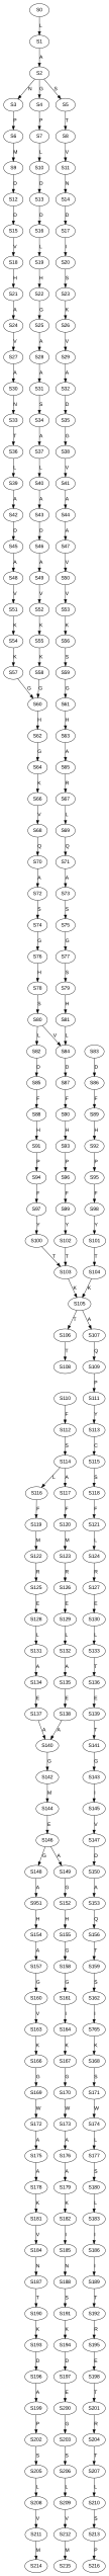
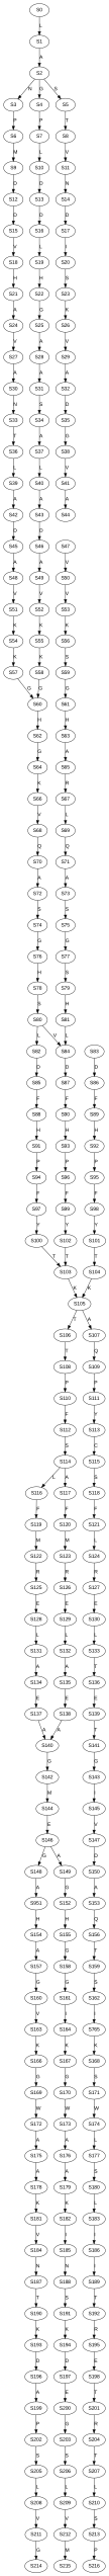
  strict digraph {
    fontname="Liberation Sans"
    node [fontname="Liberation Sans"]
    edge [fontname="Liberation Sans"]
    S0
    S1
    S2
    S3
    S4
    S5
    S6
    S7
    S8
    S9
    S10
    S11
    S12
    S13
    S14
    S15
    S16
    S17
    S18
    S19
    S20
    S21
    S22
    S23
    S24
    S25
    S26
    S27
    S28
    S29
    S30
    S31
    S32
    S33
    S34
    S35
    S36
    S37
    S38
    S39
    S40
    S41
    S42
    S43
    S44
    S45
    S46
    S47
    S48
    S49
    S50
    S51
    S52
    S53
    S54
    S55
    S56
    S57
    S58
    S59
    S60
    S61
    S62
    S63
    S64
    S65
    S66
    S67
    S68
    S69
    S70
    S71
    S72
    S73
    S74
    S75
    S76
    S77
    S78
    S79
    S80
    S81
    S82
    S84
    S85
    S83
    S86
    S87
    S88
    S89
    S90
    S91
    S92
    S93
    S94
    S95
    S96
    S97
    S98
    S99
    S100
    S101
    S102
    S103
    S104
    S105
    S106
    S107
    S108
    S109
    S110
    S111
    S112
    S113
    S114
    S115
    S116
    S117
    S118
    S119
    S120
    S121
    S122
    S123
    S124
    S125
    S126
    S127
    S128
    S129
    S130
    S131
    S132
    S133
    S134
    S135
    S136
    S137
    S138
    S139
    S140
    S141
    S142
    S143
    S144
    S145
    S146
    S147
    S148
    S149
    S150
    n152 [label=S951]
    S152
    S153
    S154
    S155
    S156
    S157
    S158
    S159
    S160
    S161
    S162
    S163
    S164
    n166 [label=S765]
    S166
    S167
    S168
    S169
    S170
    S171
    S172
    S173
    S174
    S175
    S176
    S177
    S178
    S179
    S180
    S181
    S182
    S183
    S184
    S185
    S186
    S187
    S188
    S189
    S190
    S191
    S192
    S193
    S194
    S195
    S196
    S197
    S198
    S199
    S200
    S201
    S202
    S203
    S204
    S205
    S206
    S207
    S208
    S209
    S210
    S211
    S212
    S213
    S214
    S215
    S216
    S0 -> S1 [label=L]
    S1 -> S2 [label=A]
    S2 -> S3 [label=N]
    S2 -> S4 [label=G]
    S2 -> S5 [label=S]
    S3 -> S6 [label=P]
    S4 -> S7 [label=P]
    S5 -> S8 [label=T]
    S6 -> S9 [label=M]
    S7 -> S10 [label=L]
    S8 -> S11 [label=V]
    S9 -> S12 [label=D]
    S10 -> S13 [label=D]
    S11 -> S14 [label=N]
    S12 -> S15 [label=D]
    S13 -> S16 [label=D]
    S14 -> S17 [label=D]
    S15 -> S18 [label=V]
    S16 -> S19 [label=L]
    S17 -> S20 [label=I]
    S18 -> S21 [label=H]
    S19 -> S22 [label=H]
    S20 -> S23 [label=S]
    S21 -> S24 [label=A]
    S22 -> S25 [label=G]
    S23 -> S26 [label=K]
    S24 -> S27 [label=V]
    S25 -> S28 [label=A]
    S26 -> S29 [label=V]
    S27 -> S30 [label=A]
    S28 -> S31 [label=A]
    S29 -> S32 [label=A]
    S30 -> S33 [label=N]
    S31 -> S34 [label=S]
    S32 -> S35 [label=D]
    S33 -> S36 [label=T]
    S34 -> S37 [label=A]
    S35 -> S38 [label=G]
    S36 -> S39 [label=L]
    S37 -> S40 [label=L]
    S38 -> S41 [label=V]
    S39 -> S42 [label=A]
    S40 -> S43 [label=A]
    S41 -> S44 [label=A]
    S42 -> S45 [label=D]
    S43 -> S46 [label=D]
-   S44 -> S47 [label=A]
    S45 -> S48 [label=A]
    S46 -> S49 [label=A]
    S47 -> S50 [label=V]
    S48 -> S51 [label=V]
    S49 -> S52 [label=V]
    S50 -> S53 [label=V]
    S51 -> S54 [label=K]
    S52 -> S55 [label=K]
    S53 -> S56 [label=K]
    S54 -> S57 [label=K]
    S55 -> S58 [label=K]
    S56 -> S59 [label=S]
    S57 -> S60 [label=G]
    S58 -> S60 [label=G]
    S59 -> S61 [label=G]
    S60 -> S62 [label=H]
    S61 -> S63 [label=H]
    S62 -> S64 [label=G]
    S63 -> S65 [label=A]
    S64 -> S66 [label=K]
    S65 -> S67 [label=R]
    S66 -> S68 [label=V]
    S67 -> S69 [label=L]
    S68 -> S70 [label=Q]
    S69 -> S71 [label=Q]
    S70 -> S72 [label=A]
    S71 -> S73 [label=A]
    S72 -> S74 [label=S]
    S73 -> S75 [label=S]
    S74 -> S76 [label=G]
    S75 -> S77 [label=G]
    S76 -> S78 [label=H]
    S77 -> S79 [label=S]
    S78 -> S80 [label=S]
    S79 -> S81 [label=H]
    S80 -> S82 [label=L]
    S80 -> S84 [label=V]
    S81 -> S84 [label=L]
    S82 -> S85 [label=D]
    S84 -> S87 [label=D]
    S85 -> S88 [label=F]
    S83 -> S86 [label=D]
    S86 -> S89 [label=F]
    S87 -> S90 [label=F]
    S88 -> S91 [label=H]
    S89 -> S92 [label=H]
    S90 -> S93 [label=H]
    S91 -> S94 [label=P]
    S92 -> S95 [label=P]
    S93 -> S96 [label=P]
    S94 -> S97 [label=F]
    S95 -> S98 [label=F]
    S96 -> S99 [label=F]
    S97 -> S100 [label=Y]
    S98 -> S101 [label=Y]
    S99 -> S102 [label=Y]
    S100 -> S103 [label=T]
    S101 -> S104 [label=T]
    S102 -> S103 [label=T]
    S103 -> S105 [label=K]
    S104 -> S105 [label=K]
    S105 -> S106 [label=T]
    S105 -> S107 [label=A]
    S106 -> S108 [label=T]
    S107 -> S109 [label=Q]
+   S108 -> S110 [label=P]
    S109 -> S111 [label=P]
    S110 -> S112 [label=F]
    S111 -> S113 [label=Y]
    S112 -> S114 [label=S]
    S113 -> S115 [label=C]
    S114 -> S116 [label=L]
    S114 -> S117 [label=A]
    S115 -> S118 [label=S]
    S116 -> S119 [label=F]
    S117 -> S120 [label=F]
    S118 -> S121 [label=F]
    S119 -> S122 [label=M]
    S120 -> S123 [label=M]
    S121 -> S124 [label=L]
    S122 -> S125 [label=R]
    S123 -> S126 [label=R]
    S124 -> S127 [label=R]
    S125 -> S128 [label=E]
    S126 -> S129 [label=E]
    S127 -> S130 [label=E]
    S128 -> S131 [label=L]
    S129 -> S132 [label=L]
    S130 -> S133 [label=L]
    S131 -> S134 [label=A]
    S132 -> S135 [label=A]
    S133 -> S136 [label=T]
    S134 -> S137 [label=E]
    S135 -> S138 [label=E]
    S136 -> S139 [label=E]
    S137 -> S140 [label=A]
    S138 -> S140 [label=A]
    S139 -> S141 [label=T]
    S140 -> S142 [label=G]
    S141 -> S143 [label=G]
    S142 -> S144 [label=M]
    S143 -> S145 [label=I]
    S144 -> S146 [label=E]
    S145 -> S147 [label=V]
    S146 -> S148 [label=G]
    S146 -> S149 [label=A]
    S147 -> S150 [label=D]
    S148 -> n152 [label=A]
    S149 -> S152 [label=G]
    S150 -> S153 [label=A]
    n152 -> S154 [label=H]
    S152 -> S155 [label=H]
    S153 -> S156 [label=Q]
    S154 -> S157 [label=A]
    S155 -> S158 [label=G]
    S156 -> S159 [label=T]
    S157 -> S160 [label=G]
    S158 -> S161 [label=G]
    S159 -> S162 [label=S]
    S160 -> S163 [label=V]
    S161 -> S164 [label=I]
    S162 -> n166 [label=I]
    S163 -> S166 [label=K]
    S164 -> S167 [label=K]
    n166 -> S168 [label=K]
    S166 -> S169 [label=G]
    S167 -> S170 [label=G]
    S168 -> S171 [label=S]
    S169 -> S172 [label=W]
    S170 -> S173 [label=W]
    S171 -> S174 [label=W]
    S172 -> S175 [label=A]
    S173 -> S176 [label=A]
    S174 -> S177 [label=L]
    S175 -> S178 [label=A]
    S176 -> S179 [label=A]
    S177 -> S180 [label=S]
    S178 -> S181 [label=K]
    S179 -> S182 [label=K]
    S180 -> S183 [label=L]
    S181 -> S184 [label=V]
    S182 -> S185 [label=I]
    S183 -> S186 [label=I]
    S184 -> S187 [label=N]
    S185 -> S188 [label=N]
    S186 -> S189 [label=I]
    S187 -> S190 [label=T]
    S188 -> S191 [label=S]
    S189 -> S192 [label=T]
    S190 -> S193 [label=K]
    S191 -> S194 [label=K]
    S192 -> S195 [label=R]
    S193 -> S196 [label=D]
    S194 -> S197 [label=D]
    S195 -> S198 [label=E]
    S196 -> S199 [label=A]
    S197 -> S200 [label=E]
    S198 -> S201 [label=T]
    S199 -> S202 [label=P]
    S200 -> S203 [label=G]
    S201 -> S204 [label=R]
    S202 -> S205 [label=S]
    S203 -> S206 [label=S]
    S204 -> S207 [label=T]
    S205 -> S208 [label=L]
    S206 -> S209 [label=L]
    S207 -> S210 [label=L]
    S208 -> S211 [label=V]
    S209 -> S212 [label=V]
    S210 -> S213 [label=S]
-   S211 -> S214 [label=M]
+   S211 -> S214 [label=G]
    S212 -> S215 [label=M]
    S213 -> S216 [label=P]
  }
